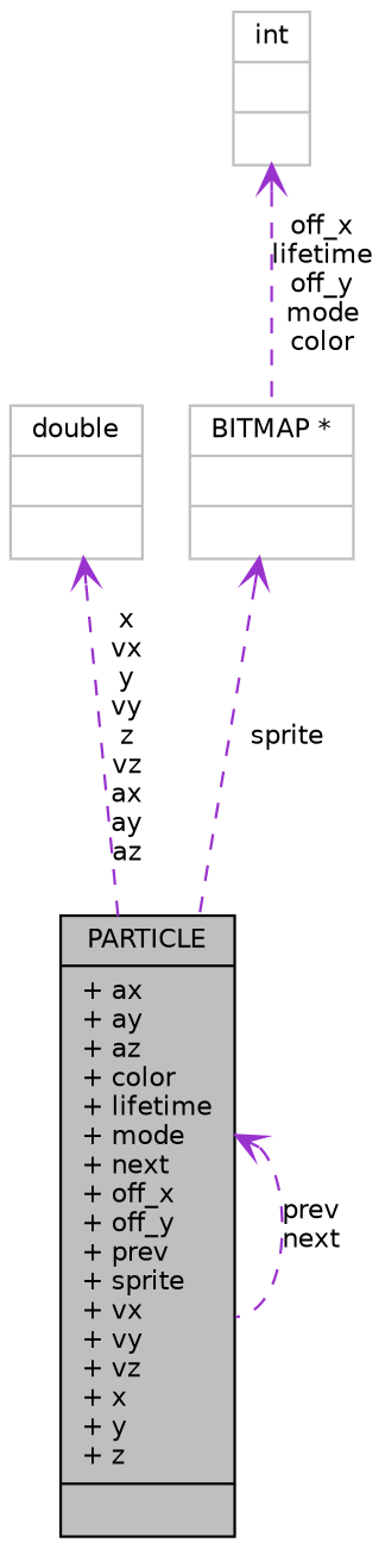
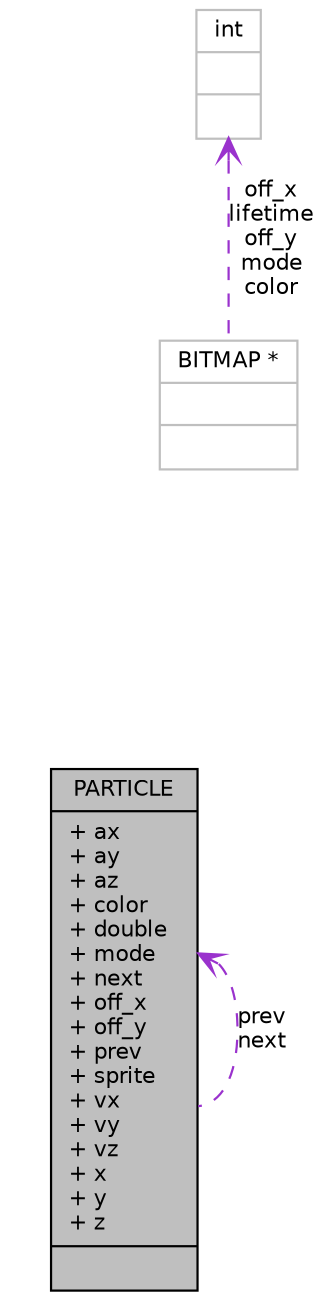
  digraph {
    node [color=grey75 fillcolor=white fontname=Helvetica fontsize=10 shape=record style=filled]
    edge [arrowtail=open color=darkorchid3 dir=back fontname=Helvetica fontsize=10 labelfontname=Helvetica labelfontsize=10 style=dashed]
-   n1 [color=black fillcolor=grey75 fontcolor=black height=0.2 label="{PARTICLE\n|+ ax\l+ ay\l+ az\l+ color\l+ lifetime\l+ mode\l+ next\l+ off_x\l+ off_y\l+ prev\l+ sprite\l+ vx\l+ vy\l+ vz\l+ x\l+ y\l+ z\l|}" width=0.4]
-   n2 [height=0.2 label="{double\n||}" width=0.4]
+   n1 [color=black fillcolor=grey75 fontcolor=black height=0.2 label="{PARTICLE\n|+ ax\l+ ay\l+ az\l+ color\l+ double\l+ mode\l+ next\l+ off_x\l+ off_y\l+ prev\l+ sprite\l+ vx\l+ vy\l+ vz\l+ x\l+ y\l+ z\l|}" width=0.4]
    n3 [height=0.2 label="{int\n||}" width=0.4]
    n4 [height=0.2 label="{BITMAP *\n||}" width=0.4]
    n1 -> n1 [label="prev\nnext"]
-   n2 -> n1 [label="x\nvx\ny\nvy\nz\nvz\nax\nay\naz"]
    n3 -> n4 [label="off_x\nlifetime\noff_y\nmode\ncolor"]
-   n4 -> n1 [label=sprite]
  }
